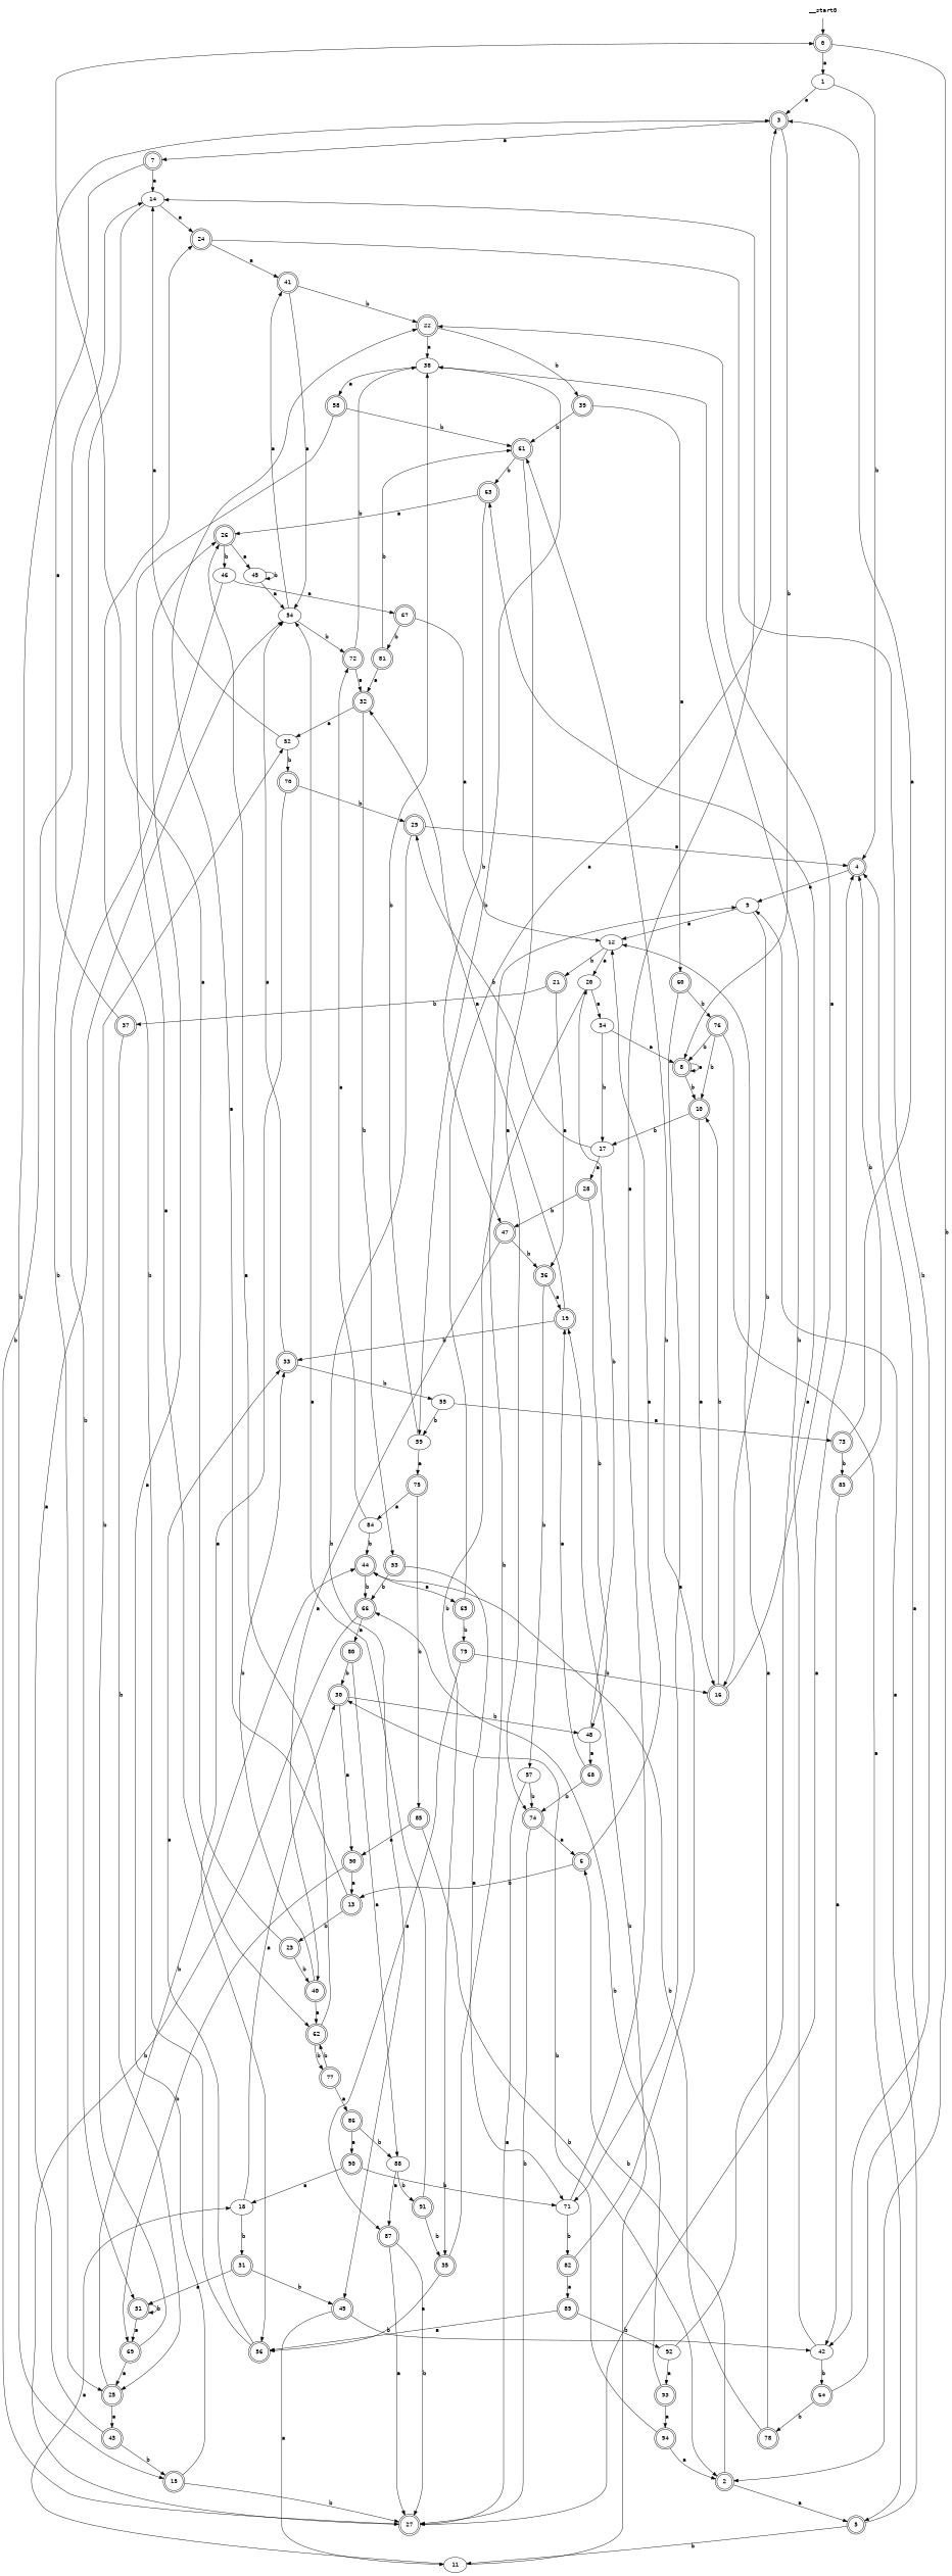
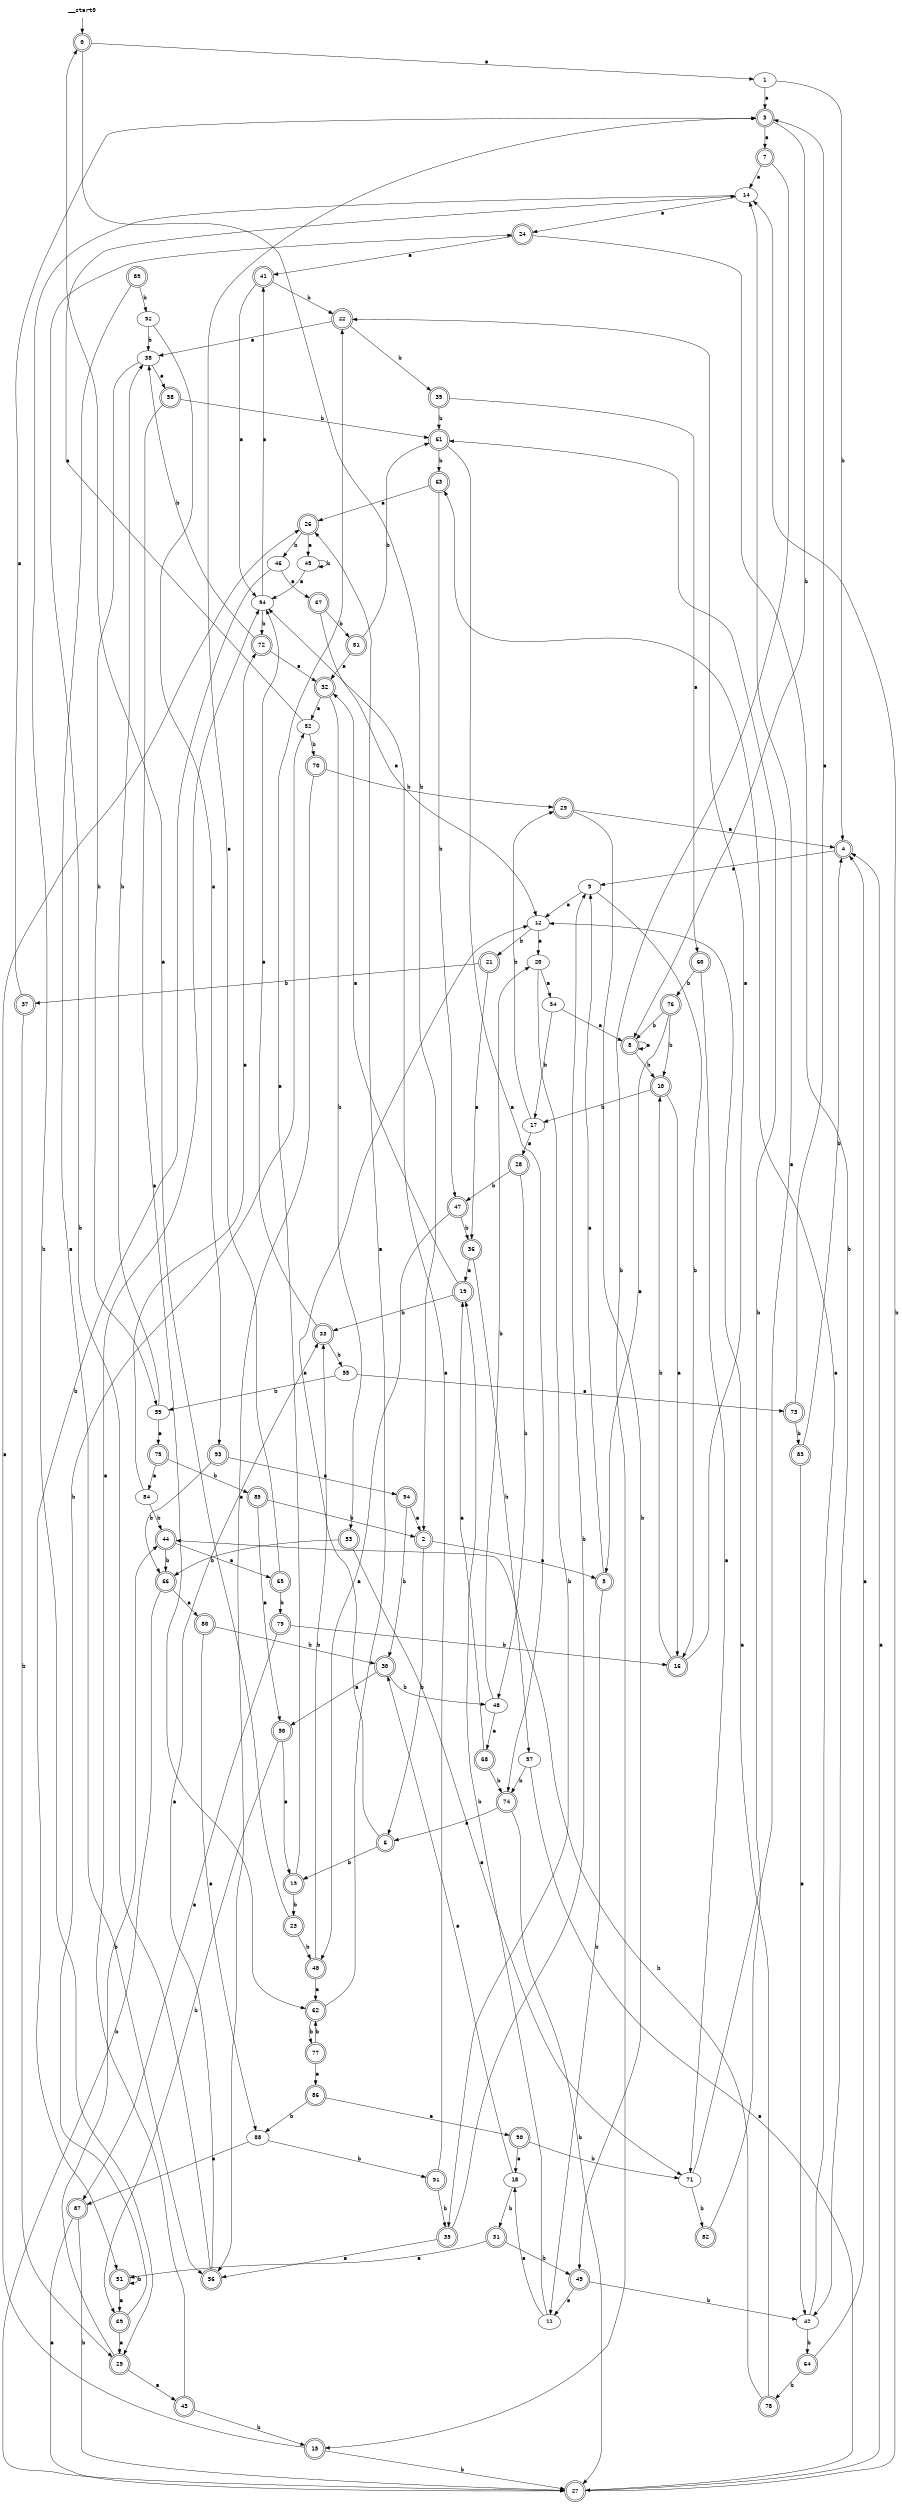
  digraph {
    fontname="DejaVu Sans Mono"
    node [fontname="DejaVu Sans Mono" shape=doublecircle]
    edge [fontname="DejaVu Sans Mono"]
    __start0 [shape=none]
    0
    1 [shape=""]
    2
    3
    4
    5
    6
    7
    8
    9 [shape=""]
    11 [shape=""]
    12 [shape=""]
    13
    14 [shape=""]
    15
    10
    16
    17 [shape=""]
    18 [shape=""]
    19
    20 [shape=""]
    21
    22
    23
    24
    25
    26
    27
    28
    29
    30
    31
    32
    33
    34 [shape=""]
    35
    36
    37
    38 [shape=""]
    39
    40
    41
    42 [shape=""]
    43
    44
    45 [shape=""]
    46 [shape=""]
    47
    48 [shape=""]
    49
    50
    51
    52 [shape=""]
    53
    54 [shape=""]
    55 [shape=""]
    56
    57 [shape=""]
    58
    59 [shape=""]
    60
    61
    62
    63
    64
    65
    66
    67
    68
    69
    70
    71 [shape=""]
    72
    73
    74
    75
    76
    77
    78
    79
    80
    81
    82
    83
    84 [shape=""]
    85
    86
    87
    88 [shape=""]
    89
    90
    91
    92 [shape=""]
    93
    94
    __start0 -> 0
    0 -> 1 [label=a]
    0 -> 2 [label=b]
    1 -> 3 [label=a]
    1 -> 4 [label=b]
    2 -> 5 [label=a]
    2 -> 6 [label=b]
    3 -> 7 [label=a]
    3 -> 8 [label=b]
    4 -> 9 [label=a]
    5 -> 9 [label=a]
    5 -> 11 [label=b]
    6 -> 12 [label=a]
    6 -> 13 [label=b]
    7 -> 14 [label=a]
    7 -> 15 [label=b]
    8 -> 8 [label=a]
    8 -> 10 [label=b]
    9 -> 12 [label=a]
    9 -> 16 [label=b]
    11 -> 18 [label=a]
    11 -> 19 [label=b]
    12 -> 20 [label=a]
    12 -> 21 [label=b]
    13 -> 22 [label=a]
    13 -> 23 [label=b]
    14 -> 24 [label=a]
    14 -> 25 [label=b]
    15 -> 26 [label=a]
    15 -> 27 [label=b]
    10 -> 16 [label=a]
    10 -> 17 [label=b]
    16 -> 10 [label=b]
    16 -> 22 [label=a]
    17 -> 28 [label=a]
    17 -> 29 [label=b]
    18 -> 30 [label=a]
    18 -> 31 [label=b]
    19 -> 32 [label=a]
    19 -> 33 [label=b]
    20 -> 34 [label=a]
    20 -> 35 [label=b]
    21 -> 36 [label=a]
    21 -> 37 [label=b]
    22 -> 38 [label=a]
    22 -> 39 [label=b]
    23 -> 0 [label=a]
    23 -> 40 [label=b]
    24 -> 41 [label=a]
    24 -> 42 [label=b]
    25 -> 43 [label=a]
    25 -> 44 [label=b]
    26 -> 45 [label=a]
    26 -> 46 [label=b]
    27 -> 4 [label=a]
    27 -> 14 [label=b]
    28 -> 47 [label=b]
    28 -> 48 [label=b]
    29 -> 4 [label=a]
    29 -> 49 [label=b]
    30 -> 48 [label=b]
    30 -> 50 [label=a]
    31 -> 49 [label=b]
    31 -> 51 [label=a]
    32 -> 52 [label=a]
    32 -> 53 [label=b]
    33 -> 54 [label=a]
    33 -> 55 [label=b]
    34 -> 8 [label=a]
    34 -> 17 [label=b]
    35 -> 9 [label=b]
    35 -> 56 [label=a]
    36 -> 19 [label=a]
    36 -> 57 [label=b]
    37 -> 3 [label=a]
    37 -> 25 [label=b]
    38 -> 58 [label=a]
    38 -> 59 [label=b]
    39 -> 60 [label=a]
    39 -> 61 [label=b]
    40 -> 33 [label=b]
    40 -> 62 [label=a]
    41 -> 22 [label=b]
    41 -> 54 [label=a]
    42 -> 63 [label=a]
    42 -> 64 [label=b]
    43 -> 15 [label=b]
    43 -> 54 [label=a]
    44 -> 65 [label=a]
    44 -> 66 [label=b]
    45 -> 45 [label=b]
    45 -> 54 [label=a]
    46 -> 51 [label=b]
    46 -> 67 [label=a]
    47 -> 36 [label=b]
    47 -> 40 [label=a]
    48 -> 20 [label=b]
    48 -> 68 [label=a]
    49 -> 11 [label=a]
    49 -> 42 [label=b]
    50 -> 13 [label=a]
    50 -> 69 [label=b]
    51 -> 51 [label=b]
    51 -> 69 [label=a]
    52 -> 14 [label=a]
    52 -> 70 [label=b]
    53 -> 66 [label=b]
    53 -> 71 [label=a]
    54 -> 41 [label=a]
    54 -> 72 [label=b]
    55 -> 59 [label=b]
    55 -> 73 [label=a]
    56 -> 24 [label=b]
    56 -> 33 [label=a]
    57 -> 27 [label=a]
    57 -> 74 [label=b]
    58 -> 61 [label=b]
    58 -> 62 [label=a]
    59 -> 38 [label=b]
    59 -> 75 [label=a]
    60 -> 71 [label=a]
    60 -> 76 [label=b]
    61 -> 63 [label=b]
    61 -> 74 [label=a]
    62 -> 26 [label=a]
    62 -> 77 [label=b]
    63 -> 26 [label=a]
    63 -> 47 [label=b]
    64 -> 4 [label=a]
    64 -> 78 [label=b]
    65 -> 3 [label=a]
    65 -> 79 [label=b]
    66 -> 27 [label=b]
    66 -> 80 [label=a]
    67 -> 12 [label=a]
    67 -> 81 [label=b]
    68 -> 19 [label=a]
    68 -> 74 [label=b]
    69 -> 25 [label=a]
    69 -> 52 [label=b]
    70 -> 29 [label=b]
    70 -> 56 [label=a]
    71 -> 14 [label=a]
    71 -> 82 [label=b]
    72 -> 32 [label=a]
    72 -> 38 [label=b]
    73 -> 3 [label=a]
    73 -> 83 [label=b]
    74 -> 6 [label=a]
    74 -> 27 [label=b]
    75 -> 84 [label=a]
    75 -> 85 [label=b]
    76 -> 5 [label=a]
    76 -> 8 [label=b]
    76 -> 10 [label=b]
    77 -> 62 [label=b]
    77 -> 86 [label=a]
    78 -> 12 [label=a]
    78 -> 44 [label=b]
    79 -> 16 [label=b]
    79 -> 87 [label=a]
    80 -> 30 [label=b]
    80 -> 88 [label=a]
    81 -> 32 [label=a]
    81 -> 61 [label=b]
    82 -> 61 [label=b]
-   82 -> 89 [label=a]
    83 -> 4 [label=b]
    83 -> 42 [label=a]
    84 -> 44 [label=b]
    84 -> 72 [label=a]
    85 -> 2 [label=b]
    85 -> 50 [label=a]
    86 -> 88 [label=b]
    86 -> 90 [label=a]
    87 -> 27 [label=a]
    87 -> 27 [label=b]
    88 -> 87 [label=a]
    88 -> 91 [label=b]
    89 -> 56 [label=a]
    89 -> 92 [label=b]
    90 -> 18 [label=a]
    90 -> 71 [label=b]
    91 -> 35 [label=b]
    91 -> 54 [label=a]
    92 -> 38 [label=b]
    92 -> 93 [label=a]
    93 -> 66 [label=b]
    93 -> 94 [label=a]
    94 -> 2 [label=a]
    94 -> 30 [label=b]
  }
